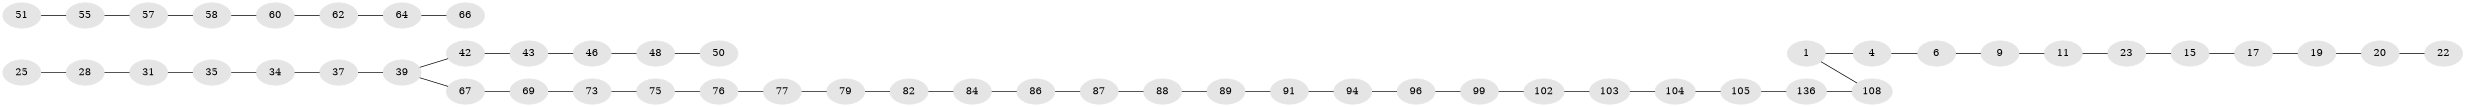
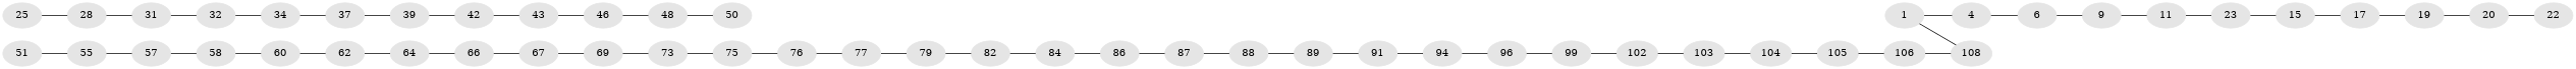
  graph {
    rankdir=LR
    node [color=gray90 style=filled]
    1 [super="+2"]
    4 [super="+5"]
    108 [super="+109"]
    6 [super="+7"]
    9 [super="+10"]
    11 [super="+12"]
    n7 [label=23 super="+14"]
    15 [super="+16"]
    17 [super="+18"]
    19
    20 [super="+21"]
    22 [super="+23"]
    25 [super="+26"]
    28 [super="+29"]
    31
-   32 [super="+33" label=35]
+   32 [super="+33"]
    34 [super="+35"]
    37 [super="+38"]
    39 [super="+40"]
    42
    43 [super="+44"]
    46 [super="+47"]
    48 [super="+49"]
    50
    51 [super="+52"]
    55 [super="+56"]
    57
    58 [super="+59"]
    60 [super="+61"]
    62 [super="+63"]
    64 [super="+65"]
    66
    67 [super="+68"]
    69 [super="+70"]
    73 [super="+74"]
    75
    76
    77 [super="+78"]
    79 [super="+80"]
    82 [super="+83"]
    84 [super="+85"]
    86
    87
    88
    89 [super="+90"]
    91 [super="+92"]
    94 [super="+95"]
    96 [super="+97"]
    99 [super="+100"]
    102
    103
    104
    105
-   106 [super="+107" label=136]
+   106 [super="+107"]
    1 -- 4
    1 -- 108
    4 -- 6
    6 -- 9
    9 -- 11
    11 -- n7
    n7 -- 15
    15 -- 17
    17 -- 19
    19 -- 20
    20 -- 22
    25 -- 28
    28 -- 31
    31 -- 32
    32 -- 34
    34 -- 37
    37 -- 39
    39 -- 42
    42 -- 43
    43 -- 46
    46 -- 48
    48 -- 50
    51 -- 55
    55 -- 57
    57 -- 58
    58 -- 60
    60 -- 62
    62 -- 64
    64 -- 66
-   39 -- 67
+   66 -- 67
    67 -- 69
    69 -- 73
    73 -- 75
    75 -- 76
    76 -- 77
    77 -- 79
    79 -- 82
    82 -- 84
    84 -- 86
    86 -- 87
    87 -- 88
    88 -- 89
    89 -- 91
    91 -- 94
    94 -- 96
    96 -- 99
    99 -- 102
    102 -- 103
    103 -- 104
    104 -- 105
    105 -- 106
    106 -- 108
  }
